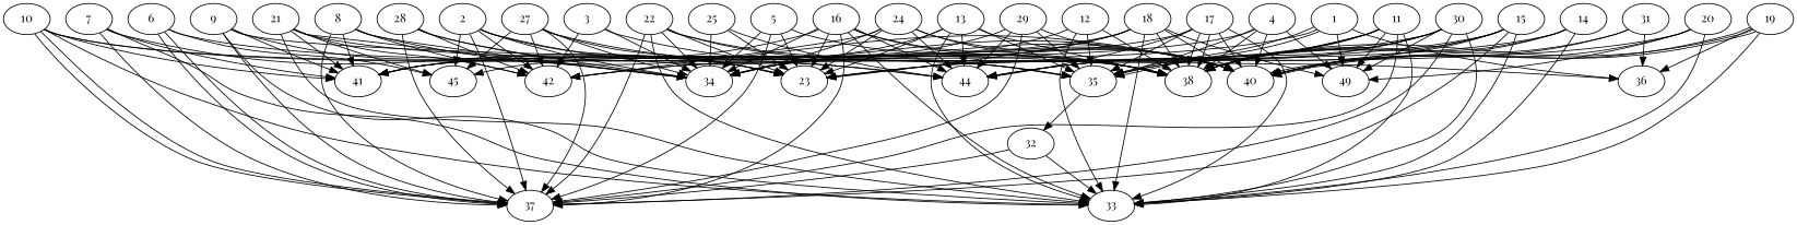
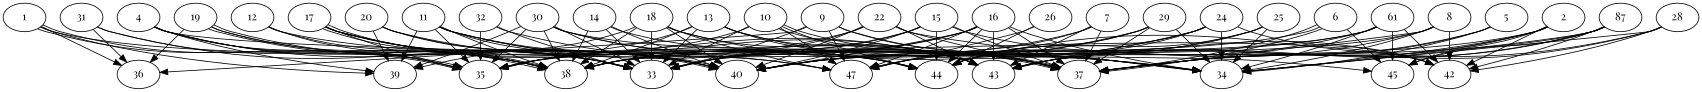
  digraph {
    fontname="Playfair Display"
    node [alpha=0.18 fontname="Playfair Display"]
    edge [fontname="Playfair Display"]
    1 [expect_size=18135040]
    35 [alpha=0.13 expect_size=50990080]
    36 [alpha=0.10 expect_size=44777472]
-   39 [alpha=0.01 expect_size=30533632 label=49]
-   41 [alpha=0.06 expect_size=12488704]
+   39 [alpha=0.01 expect_size=30533632]
+   41 [alpha=0.06 expect_size=12488704 label=47]
    2 [alpha=0.04 expect_size=21007360]
    34 [alpha=0.09 expect_size=30428160]
    37 [alpha=0.05 expect_size=23207936]
    38 [alpha=0.04 expect_size=24271872]
    42 [alpha=0.00 expect_size=34644992]
-   43 [alpha=0.04 expect_size=37449728 label=23]
+   43 [alpha=0.04 expect_size=37449728]
    45 [alpha=0.00 expect_size=43245568]
-   3 [alpha=0.01 expect_size=10313728]
    4 [alpha=0.08 expect_size=46053376]
    40 [alpha=0.11 expect_size=25590784]
    5 [alpha=0.03 expect_size=34990080]
    6 [alpha=0.06 expect_size=16660480]
    7 [alpha=0.07 expect_size=43231232]
    33 [alpha=0.14 expect_size=47716352]
    8 [alpha=0.12 expect_size=34994176]
    44 [alpha=0.15 expect_size=22992896]
    9 [expect_size=36025344]
    10 [alpha=0.11 expect_size=8287232]
    11 [alpha=0.14 expect_size=48661504]
    12 [alpha=0.11 expect_size=45002752]
    13 [expect_size=7333888]
    14 [alpha=0.06 expect_size=10024960]
    15 [alpha=0.08 expect_size=27745280]
    16 [alpha=0.10 expect_size=34830336]
    17 [alpha=0.15 expect_size=48222208]
    18 [alpha=0.10 expect_size=16623616]
    19 [alpha=0.03 expect_size=43964416]
    20 [alpha=0.07 expect_size=38546432]
-   21 [alpha=0.17 expect_size=16939008]
+   21 [alpha=0.17 expect_size=16939008 label=61]
    22 [alpha=0.14 expect_size=48950272]
    24 [alpha=0.09 expect_size=23206912]
    25 [alpha=0.17 expect_size=37353472]
-   27 [alpha=0.00 expect_size=32321536]
+   26 [alpha=0.11 expect_size=8217600]
+   27 [alpha=0.00 expect_size=32321536 label=87]
    28 [alpha=0.03 expect_size=19464192]
    29 [expect_size=43830272]
    30 [alpha=0.14 expect_size=50836480]
    31 [alpha=0.09 expect_size=21152768]
    32 [alpha=0.01 expect_size=14857216]
    1 -> 35
    1 -> 35
    1 -> 36
    1 -> 39
    1 -> 41
    2 -> 34
    2 -> 37
    2 -> 38
    2 -> 42
    2 -> 43
    2 -> 45
-   3 -> 34
-   3 -> 38
-   3 -> 42
    4 -> 35
    4 -> 39
    4 -> 38
    4 -> 45
    4 -> 40
    5 -> 34
    5 -> 37
    5 -> 43
-   5 -> 40
+   25 -> 40
    6 -> 37
    6 -> 37
    6 -> 38
    6 -> 45
    7 -> 41
    7 -> 37
    7 -> 43
    7 -> 33
    8 -> 41
    8 -> 34
    8 -> 37
    8 -> 42
    8 -> 40
    9 -> 36
    9 -> 41
    9 -> 34
    9 -> 37
    9 -> 33
    10 -> 35
    10 -> 41
    10 -> 37
    10 -> 37
    10 -> 33
    10 -> 44
    11 -> 35
    11 -> 39
    11 -> 37
    11 -> 38
    11 -> 43
    11 -> 33
    11 -> 44
    12 -> 35
    12 -> 34
    12 -> 38
-   12 -> 33
+   4 -> 33
    13 -> 35
    13 -> 34
    13 -> 38
    13 -> 43
    13 -> 33
    13 -> 44
    14 -> 38
    14 -> 43
    14 -> 40
    14 -> 33
    15 -> 37
    15 -> 38
    15 -> 42
    15 -> 40
    15 -> 33
    15 -> 44
    16 -> 41
    16 -> 34
    16 -> 37
    16 -> 38
    16 -> 43
    16 -> 40
    16 -> 33
    16 -> 44
    17 -> 35
    17 -> 41
    17 -> 38
    17 -> 38
    17 -> 40
    17 -> 33
    17 -> 44
    18 -> 39
    18 -> 41
    18 -> 34
    18 -> 38
    18 -> 43
    18 -> 40
    18 -> 33
    19 -> 36
    19 -> 38
    19 -> 40
    19 -> 40
    19 -> 33
    20 -> 39
    20 -> 43
    20 -> 40
    20 -> 33
    21 -> 35
    21 -> 41
    21 -> 34
    21 -> 42
    21 -> 45
    21 -> 33
    22 -> 35
    22 -> 34
    22 -> 37
    22 -> 43
    22 -> 40
    22 -> 33
    24 -> 34
    24 -> 38
    24 -> 42
    24 -> 43
    24 -> 40
    24 -> 44
    25 -> 34
    25 -> 43
    25 -> 44
+   26 -> 41
+   26 -> 44
    27 -> 34
    27 -> 37
    27 -> 42
    27 -> 43
    27 -> 45
    27 -> 40
    28 -> 34
    28 -> 37
    28 -> 42
    28 -> 44
    29 -> 35
    29 -> 34
    29 -> 37
    29 -> 40
    29 -> 44
    30 -> 35
    30 -> 39
    30 -> 37
    30 -> 38
    30 -> 42
    30 -> 33
    30 -> 44
    31 -> 36
    31 -> 38
    31 -> 40
-   35 -> 32
+   32 -> 35
    32 -> 37
    32 -> 33
  }
